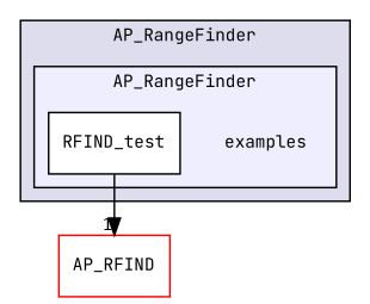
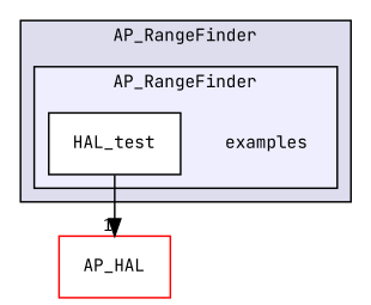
  digraph {
    compound=true
    fontname="JetBrains Mono"
    node [fontname="JetBrains Mono" fontsize=10 shape=box fillcolor=white style=filled]
    n1 [label=examples shape=plaintext fillcolor="" style=""]
-   n2 [color=black label=RFIND_test]
-   n3 [color=red label=AP_RFIND]
+   n2 [color=black label=HAL_test]
+   n3 [color=red label=AP_HAL]
    subgraph cluster_1 {
      bgcolor="#ddddee"
      fontsize=10
      label=AP_RangeFinder
      pencolor=black
      subgraph cluster_2 {
        bgcolor="#eeeeff"
        fontsize=10
        pencolor=black
        n1
        n2
      }
    }
    n2 -> n3 [headlabel=1 labeldistance=1.5 labelfontname=Helvetica labelfontsize=10 fontname="JetBrains Mono"]
  }
